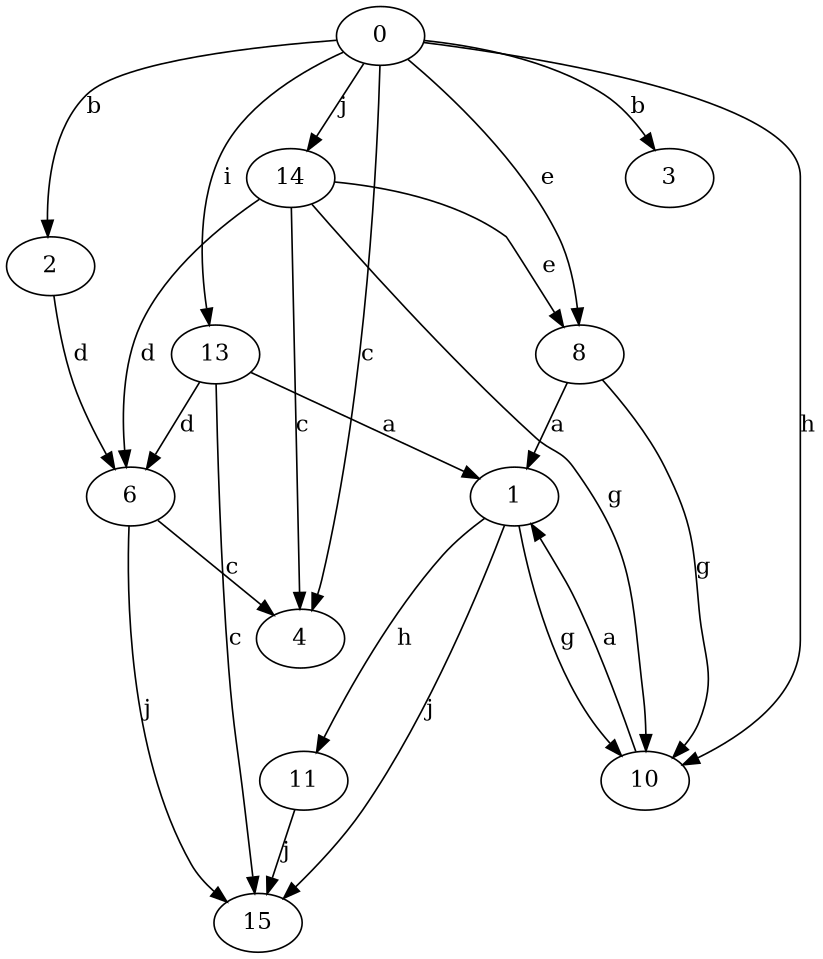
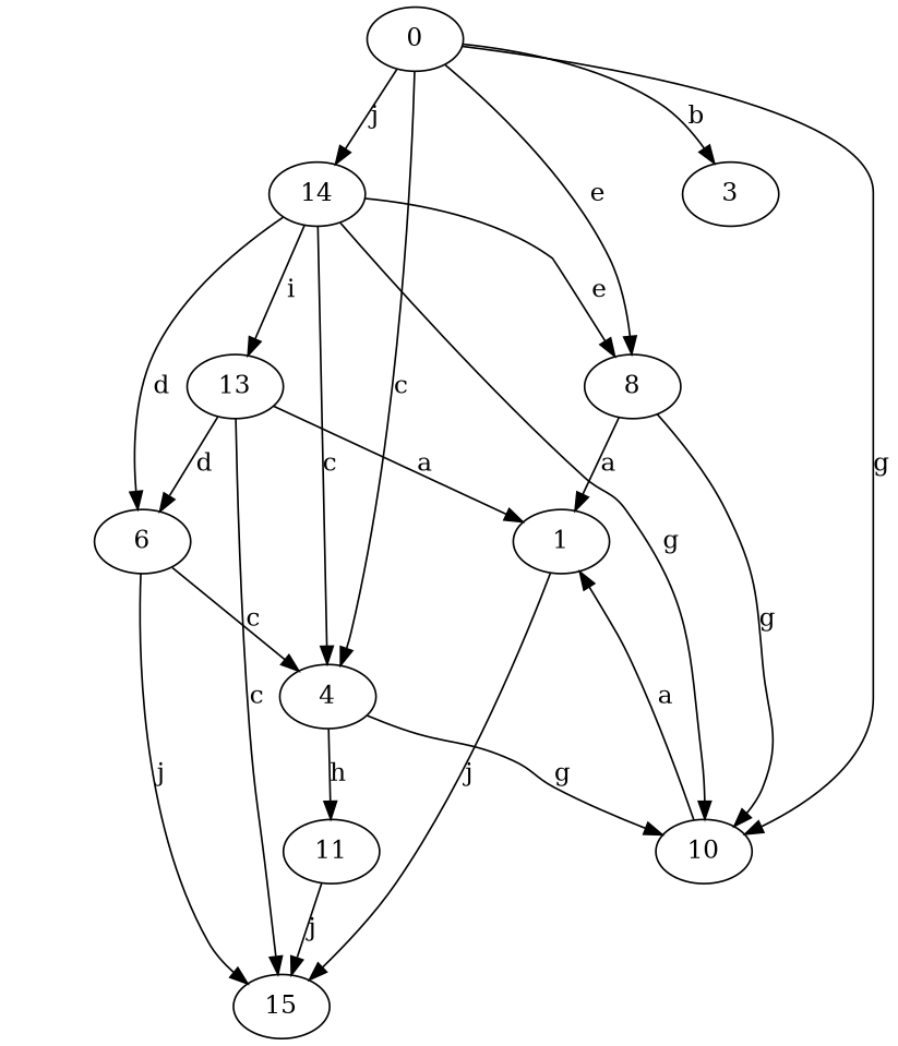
  strict digraph {
    1
    10
    15
-   2
    6
    4
    11
    13
    8
    0
    3
    14
-   1 -> 10 [label=g]
+   4 -> 10 [label=g]
    1 -> 15 [label=j]
    10 -> 1 [label=a]
-   2 -> 6 [label=d]
    6 -> 15 [label=j]
    6 -> 4 [label=c]
-   1 -> 11 [label=h]
+   4 -> 11 [label=h]
    11 -> 15 [label=j]
    13 -> 1 [label=a]
    13 -> 15 [label=c]
    13 -> 6 [label=d]
    8 -> 1 [label=a]
    8 -> 10 [label=g]
-   0 -> 10 [label=h]
-   0 -> 2 [label=b]
+   0 -> 10 [label=g]
    0 -> 4 [label=c]
    0 -> 8 [label=e]
    0 -> 3 [label=b]
    0 -> 14 [label=j]
    14 -> 10 [label=g]
    14 -> 6 [label=d]
    14 -> 4 [label=c]
-   0 -> 13 [label=i]
+   14 -> 13 [label=i]
    14 -> 8 [label=e]
  }
